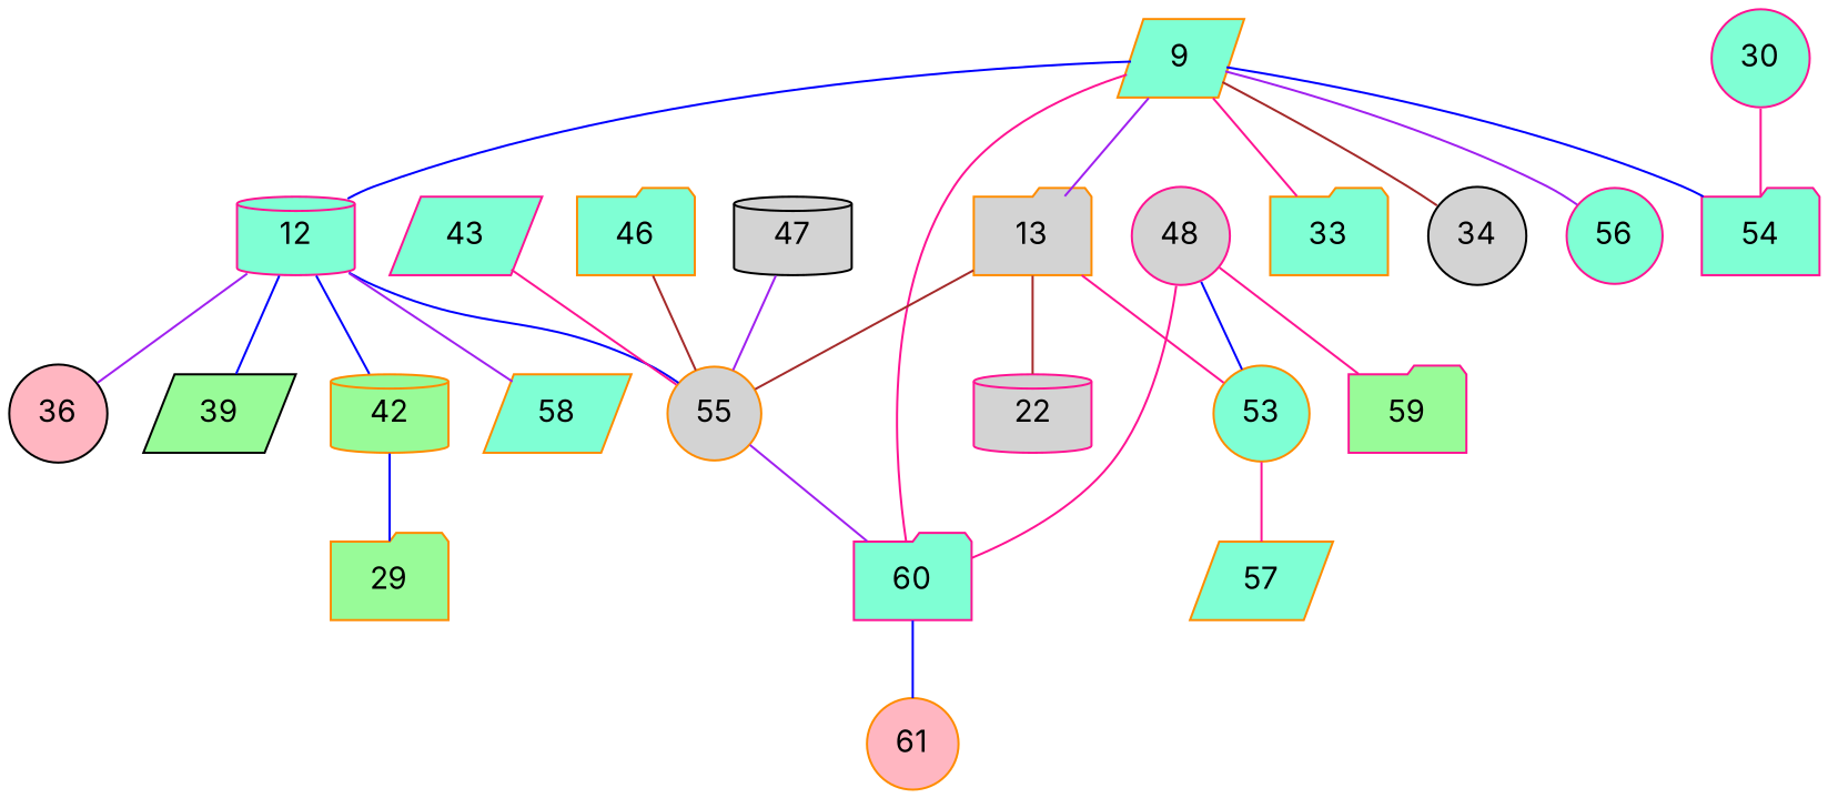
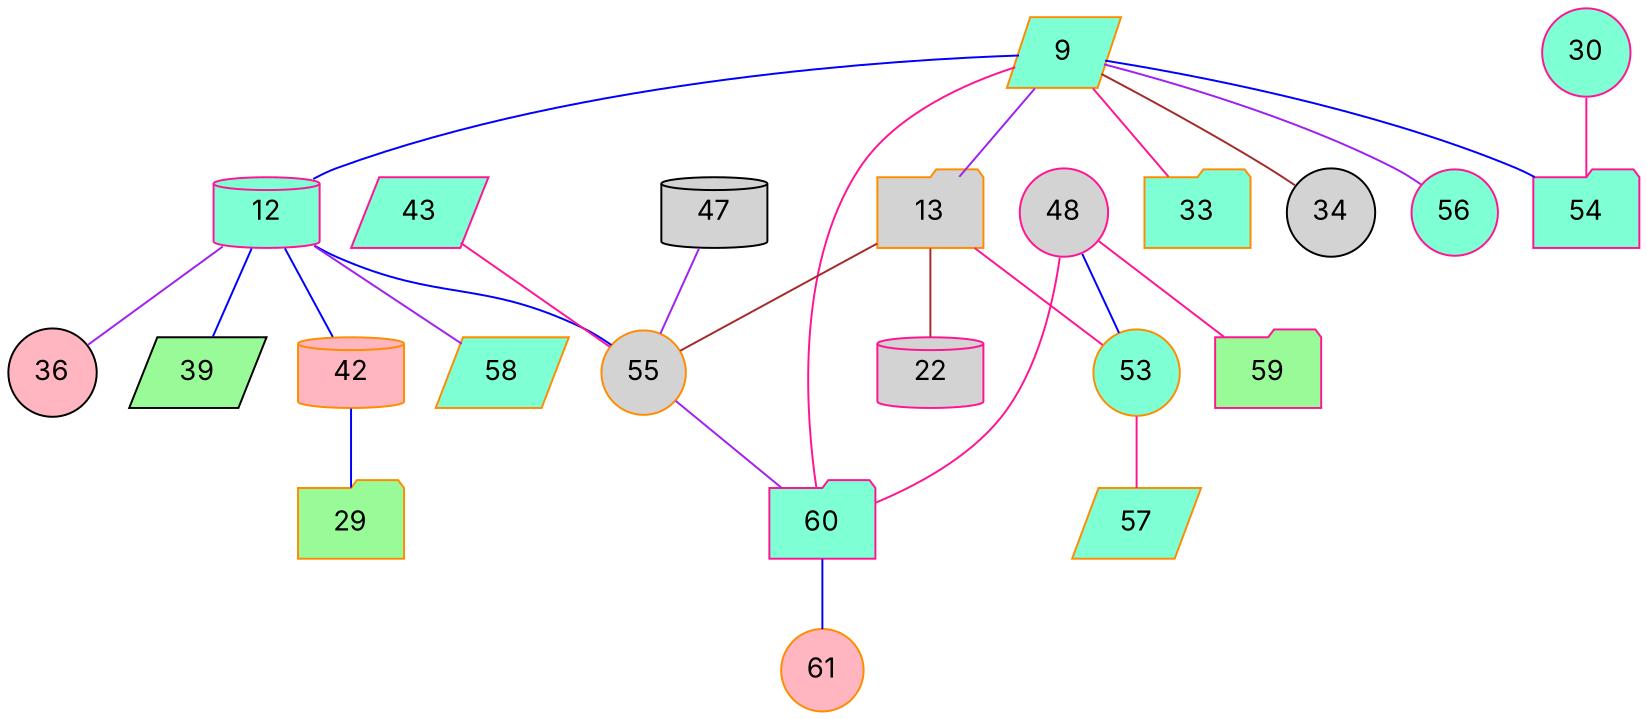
  graph {
    fontname=Inter
    node [color=darkorange fillcolor=aquamarine fontname=Inter shape=circle style=filled]
    edge [color=blue fontname=Inter]
    12 [color=deeppink shape=cylinder super="+11+5"]
    36 [color=black fillcolor=lightpink super="+35"]
    39 [color=black fillcolor=palegreen shape=parallelogram]
-   42 [fillcolor=palegreen shape=cylinder]
+   42 [fillcolor=lightpink shape=cylinder]
    55 [fillcolor=lightgrey super="+19+50"]
    58 [shape=parallelogram]
    9 [shape=parallelogram]
    13 [fillcolor=lightgrey shape=folder]
    33 [shape=folder]
    34 [color=black fillcolor=lightgrey]
    54 [color=deeppink shape=folder super="+27+8+23"]
    56 [color=deeppink super="+49+51"]
    60 [color=deeppink shape=folder super="+2"]
    22 [color=deeppink fillcolor=lightgrey shape=cylinder]
    53 [super="+26+15+37"]
    61 [fillcolor=lightpink super="+52"]
    29 [fillcolor=palegreen shape=folder]
    57 [shape=parallelogram super="+45"]
    30 [color=deeppink]
    43 [color=deeppink shape=parallelogram]
-   46 [shape=folder]
    47 [color=black fillcolor=lightgrey shape=cylinder]
    48 [color=deeppink fillcolor=lightgrey super="+44+32"]
    59 [color=deeppink fillcolor=palegreen shape=folder]
    12 -- 36 [color=purple weight=2]
    12 -- 39
    12 -- 42
    12 -- 55 [weight=4]
    12 -- 58 [color=purple]
    42 -- 29
    55 -- 60 [color=purple weight=2]
    9 -- 12 [weight=2]
    9 -- 13 [color=purple]
    9 -- 33 [color=deeppink]
    9 -- 34 [color=brown]
    9 -- 54 [weight=2]
    9 -- 56 [color=purple]
    9 -- 60 [color=deeppink weight=2]
    13 -- 55 [color=brown weight=2]
    13 -- 22 [color=brown]
    13 -- 53 [color=deeppink weight=2]
    60 -- 61
    53 -- 57 [color=deeppink]
    30 -- 54 [color=deeppink]
    43 -- 55 [color=deeppink]
-   46 -- 55 [color=brown]
    47 -- 55 [color=purple]
    48 -- 60 [color=deeppink weight=2]
    48 -- 53
    48 -- 59 [color=deeppink]
  }
